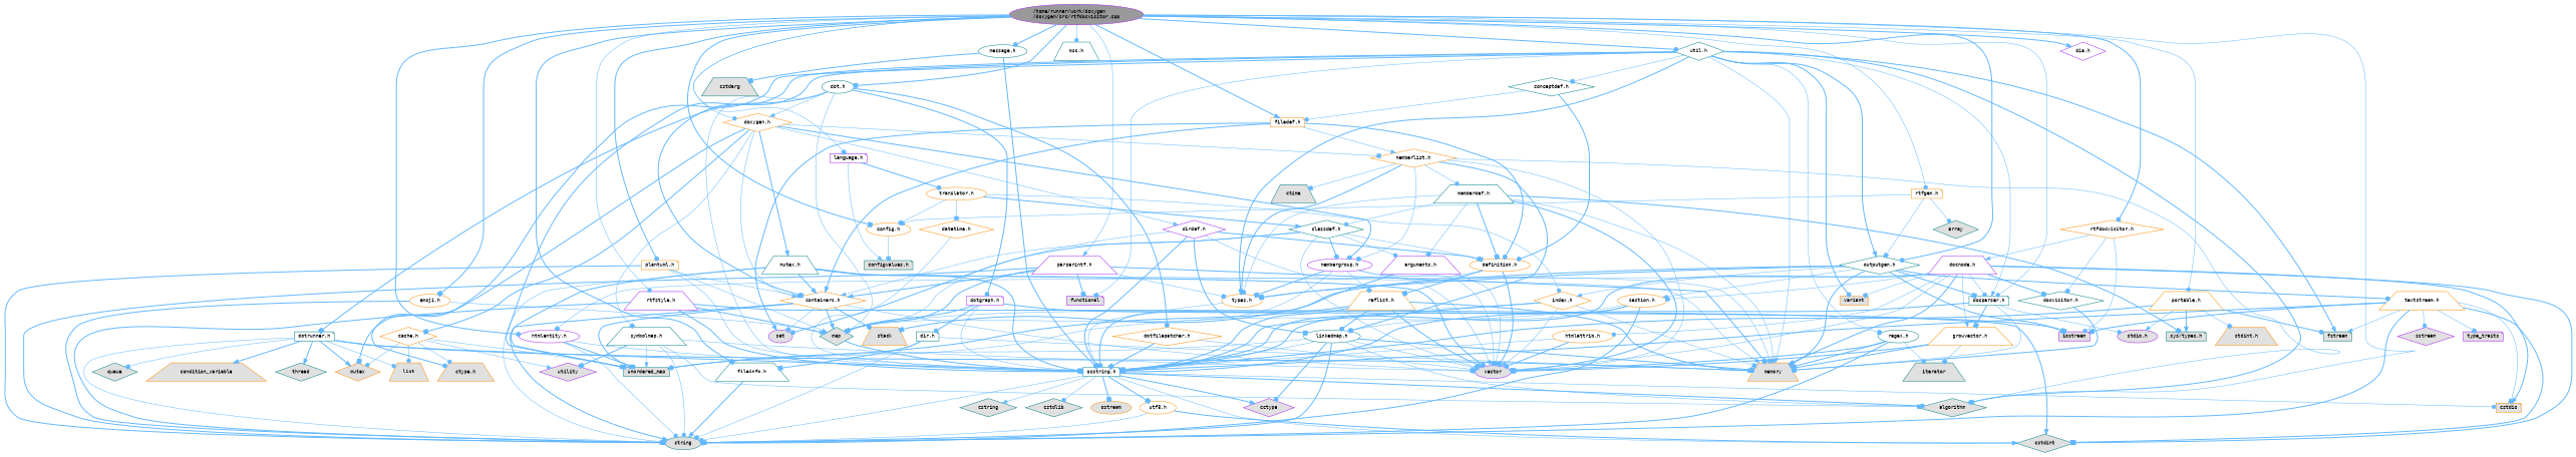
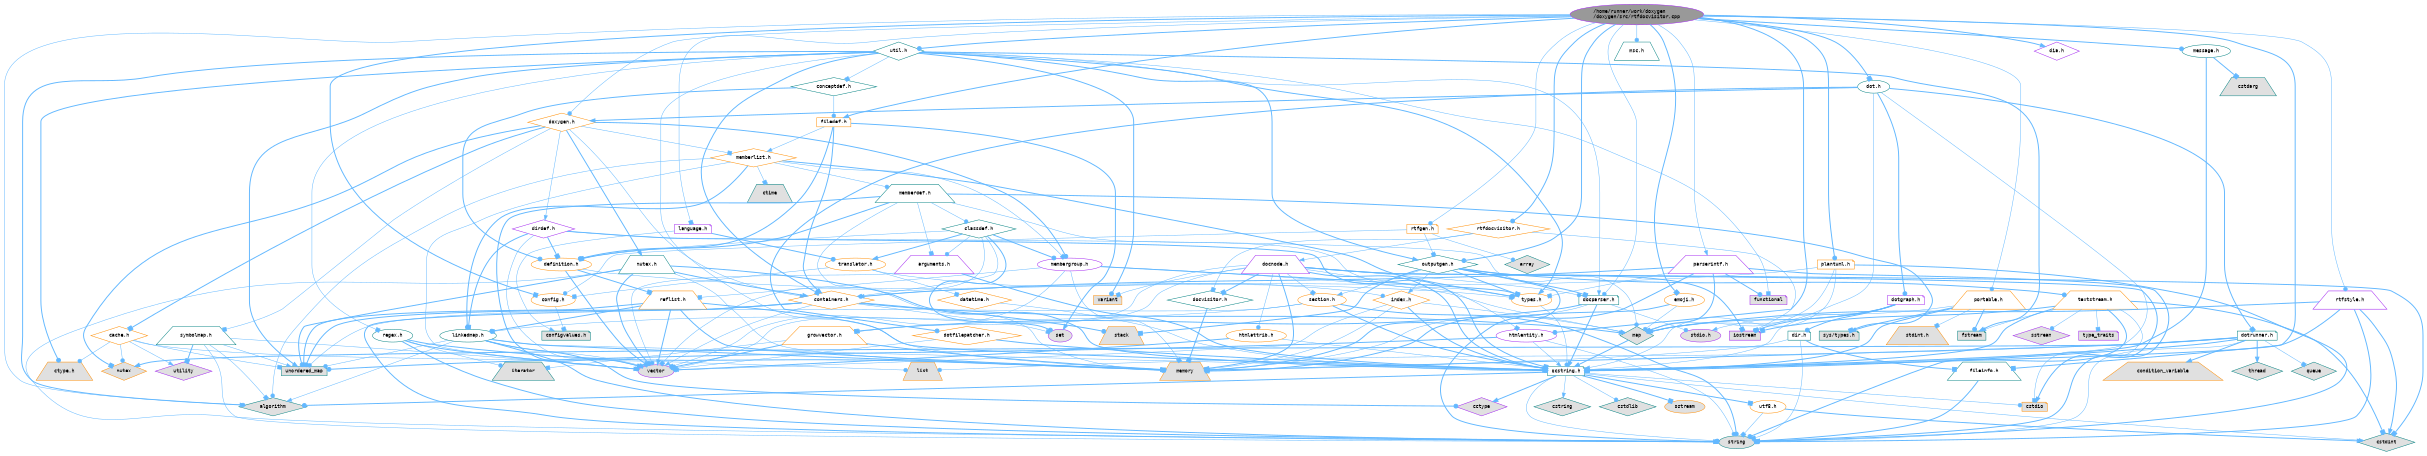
  digraph {
    fontname="DejaVu Sans Mono"
    node [color=teal fillcolor=white fontname="DejaVu Sans Mono" fontsize=10 shape=diamond style=filled]
    edge [arrowhead=dot color=steelblue1 fontname="DejaVu Sans Mono" fontsize=10 labelfontname=Helvetica labelfontsize=10 style=bold]
    n1 [color=purple fillcolor=grey60 fontcolor=black height=0.2 label="/home/runner/work/doxygen\l/doxygen/src/rtfdocvisitor.cpp" shape=ellipse width=0.4]
    n2 [fillcolor="#E0E0E0" height=0.2 label=algorithm width=0.4]
    n3 [color=darkorange height=0.2 label="rtfdocvisitor.h" width=0.4]
    n4 [height=0.2 label="docparser.h" shape=note width=0.4]
    n5 [color=purple height=0.2 label="htmlentity.h" shape=ellipse width=0.4]
    n6 [color=purple height=0.2 label="language.h" shape=note width=0.4]
    n7 [color=darkorange height=0.2 label="config.h" shape=ellipse width=0.4]
    n8 [color=darkorange height=0.2 label="doxygen.h" width=0.4]
    n9 [height=0.2 label="outputgen.h" width=0.4]
    n10 [height=0.2 label="dot.h" shape=ellipse width=0.4]
    n11 [height=0.2 label="fileinfo.h" shape=trapezium width=0.4]
    n12 [height=0.2 label="msc.h" shape=trapezium width=0.4]
    n13 [height=0.2 label="util.h" width=0.4]
    n14 [color=darkorange height=0.2 label="filedef.h" shape=note width=0.4]
    n15 [color=purple height=0.2 label="rtfstyle.h" shape=trapezium width=0.4]
    n16 [color=darkorange height=0.2 label="rtfgen.h" shape=note width=0.4]
    n17 [height=0.2 label="message.h" shape=ellipse width=0.4]
    n18 [color=purple height=0.2 label="parserintf.h" shape=trapezium width=0.4]
    n19 [color=purple height=0.2 label="dia.h" width=0.4]
    n20 [color=darkorange height=0.2 label="emoji.h" shape=ellipse width=0.4]
    n21 [color=darkorange height=0.2 label="plantuml.h" shape=note width=0.4]
    n22 [color=darkorange height=0.2 label="portable.h" shape=trapezium width=0.4]
    n23 [color=purple fillcolor="#E0E0E0" height=0.2 label=iostream shape=note width=0.4]
    n24 [height=0.2 label="docvisitor.h" width=0.4]
    n25 [color=purple height=0.2 label="docnode.h" shape=trapezium width=0.4]
    n26 [color=darkorange fillcolor="#E0E0E0" height=0.2 label=memory shape=trapezium width=0.4]
    n27 [height=0.2 label="qcstring.h" shape=note width=0.4]
    n28 [color=darkorange height=0.2 label="growvector.h" shape=trapezium width=0.4]
    n29 [color=purple fillcolor="#E0E0E0" height=0.2 label="stdio.h" shape=ellipse width=0.4]
    n30 [fillcolor="#E0E0E0" height=0.2 label=string shape=ellipse width=0.4]
    n31 [fillcolor="#E0E0E0" height=0.2 label=unordered_map shape=note width=0.4]
    n32 [color=darkorange height=0.2 label="translator.h" shape=ellipse width=0.4]
    n33 [fillcolor="#E0E0E0" height=0.2 label="configvalues.h" shape=note width=0.4]
    n34 [color=darkorange height=0.2 label="containers.h" width=0.4]
    n35 [color=purple height=0.2 label="membergroup.h" shape=ellipse width=0.4]
    n36 [color=darkorange fillcolor="#E0E0E0" height=0.2 label=mutex width=0.4]
    n37 [color=purple height=0.2 label="dirdef.h" width=0.4]
    n38 [color=darkorange height=0.2 label="memberlist.h" width=0.4]
    n39 [height=0.2 label="mutex.h" shape=trapezium width=0.4]
    n40 [color=darkorange height=0.2 label="cache.h" width=0.4]
    n41 [height=0.2 label="symbolmap.h" shape=trapezium width=0.4]
    n42 [color=darkorange height=0.2 label="section.h" shape=ellipse width=0.4]
    n43 [color=darkorange height=0.2 label="index.h" width=0.4]
    n44 [color=darkorange fillcolor="#E0E0E0" height=0.2 label=stack shape=trapezium width=0.4]
    n45 [color=darkorange height=0.2 label="types.h" shape=ellipse width=0.4]
    n46 [color=darkorange height=0.2 label="textstream.h" shape=trapezium width=0.4]
    n47 [fillcolor="#E0E0E0" height=0.2 label=map width=0.4]
    n48 [color=purple height=0.2 label="dotgraph.h" shape=note width=0.4]
    n49 [color=darkorange height=0.2 label="dotfilepatcher.h" width=0.4]
    n50 [height=0.2 label="dotrunner.h" shape=note width=0.4]
    n51 [color=darkorange fillcolor="#E0E0E0" height=0.2 label=variant shape=note width=0.4]
    n52 [color=darkorange fillcolor="#E0E0E0" height=0.2 label="ctype.h" shape=trapezium width=0.4]
    n53 [fillcolor="#E0E0E0" height=0.2 label=fstream shape=note width=0.4]
    n54 [color=purple fillcolor="#E0E0E0" height=0.2 label=functional shape=note width=0.4]
    n55 [height=0.2 label="regex.h" shape=ellipse width=0.4]
    n56 [height=0.2 label="conceptdef.h" width=0.4]
    n57 [color=purple fillcolor="#E0E0E0" height=0.2 label=set shape=ellipse width=0.4]
    n58 [color=darkorange height=0.2 label="definition.h" shape=ellipse width=0.4]
    n59 [fillcolor="#E0E0E0" height=0.2 label=cstdint width=0.4]
    n60 [fillcolor="#E0E0E0" height=0.2 label=array width=0.4]
    n61 [fillcolor="#E0E0E0" height=0.2 label=cstdarg shape=trapezium width=0.4]
    n62 [fillcolor="#E0E0E0" height=0.2 label="sys/types.h" shape=note width=0.4]
    n63 [color=darkorange fillcolor="#E0E0E0" height=0.2 label="stdint.h" shape=trapezium width=0.4]
    n64 [color=darkorange fillcolor="#E0E0E0" height=0.2 label=cstdio shape=note width=0.4]
    n65 [color=purple fillcolor="#E0E0E0" height=0.2 label=vector shape=ellipse width=0.4]
    n66 [color=darkorange height=0.2 label="htmlattrib.h" shape=ellipse width=0.4]
    n67 [color=purple fillcolor="#E0E0E0" height=0.2 label=cctype width=0.4]
    n68 [fillcolor="#E0E0E0" height=0.2 label=cstring width=0.4]
    n69 [fillcolor="#E0E0E0" height=0.2 label=cstdlib width=0.4]
    n70 [color=darkorange fillcolor="#E0E0E0" height=0.2 label=ostream shape=ellipse width=0.4]
    n71 [color=darkorange height=0.2 label="utf8.h" shape=ellipse width=0.4]
    n72 [fillcolor="#E0E0E0" height=0.2 label=iterator shape=trapezium width=0.4]
    n73 [height=0.2 label="linkedmap.h" shape=ellipse width=0.4]
    n74 [height=0.2 label="classdef.h" width=0.4]
    n75 [color=darkorange height=0.2 label="datetime.h" width=0.4]
    n76 [color=purple height=0.2 label="arguments.h" shape=trapezium width=0.4]
    n77 [color=darkorange height=0.2 label="reflist.h" shape=trapezium width=0.4]
    n78 [fillcolor="#E0E0E0" height=0.2 label=ctime shape=trapezium width=0.4]
    n79 [height=0.2 label="memberdef.h" shape=trapezium width=0.4]
    n80 [color=darkorange fillcolor="#E0E0E0" height=0.2 label=list shape=trapezium width=0.4]
    n81 [color=purple fillcolor="#E0E0E0" height=0.2 label=utility width=0.4]
    n82 [color=purple fillcolor="#E0E0E0" height=0.2 label=sstream width=0.4]
    n83 [color=purple fillcolor="#E0E0E0" height=0.2 label=type_traits shape=note width=0.4]
    n84 [height=0.2 label="dir.h" shape=note width=0.4]
    n85 [fillcolor="#E0E0E0" height=0.2 label=thread width=0.4]
    n86 [fillcolor="#E0E0E0" height=0.2 label=queue width=0.4]
    n87 [color=darkorange fillcolor="#E0E0E0" height=0.2 label=condition_variable shape=trapezium width=0.4]
    n1 -> n2 [style=solid]
    n1 -> n3
    n1 -> n4 [style=solid]
    n1 -> n5
    n1 -> n6 [arrowhead=box style=solid]
    n1 -> n7 [arrowhead=box]
    n1 -> n8 [style=solid]
    n1 -> n9
    n1 -> n10 [arrowhead=box]
    n1 -> n11 [arrowhead=box]
    n1 -> n12 [style=solid]
    n1 -> n13
    n1 -> n14 [arrowhead=normal]
    n1 -> n15 [style=solid]
    n1 -> n16 [style=solid]
    n1 -> n17
    n1 -> n18 [arrowhead=normal style=solid]
    n1 -> n19 [arrowhead=normal]
    n1 -> n20 [arrowhead=box]
    n1 -> n21
    n1 -> n22 [style=solid]
    n3 -> n23 [style=solid]
    n3 -> n24 [arrowhead=box style=solid]
    n3 -> n25 [arrowhead=normal style=solid]
    n4 -> n26 [arrowhead=box style=solid]
    n4 -> n27 [arrowhead=normal]
    n4 -> n28 [arrowhead=box]
    n4 -> n29 [style=solid]
    n5 -> n27 [arrowhead=normal style=solid]
    n5 -> n30 [style=solid]
    n5 -> n31
    n6 -> n32
    n6 -> n33 [arrowhead=normal style=solid]
    n7 -> n33 [arrowhead=box style=solid]
    n8 -> n34 [arrowhead=normal style=solid]
    n8 -> n35
    n8 -> n36 [arrowhead=box]
    n8 -> n37 [arrowhead=normal style=solid]
    n8 -> n38 [arrowhead=box style=solid]
    n8 -> n39 [arrowhead=normal]
    n8 -> n40 [arrowhead=box]
    n8 -> n41 [arrowhead=box style=solid]
    n9 -> n4 [arrowhead=box]
    n9 -> n23 [arrowhead=box]
    n9 -> n26
    n9 -> n42 [arrowhead=normal style=solid]
    n9 -> n43 [arrowhead=normal style=solid]
    n9 -> n44 [arrowhead=box]
    n9 -> n45 [arrowhead=box]
    n9 -> n46
-   n10 -> n8 [arrowhead=normal style=solid]
+   n10 -> n8 [arrowhead=normal]
    n10 -> n27 [arrowhead=normal style=solid]
    n10 -> n47 [arrowhead=normal style=solid]
    n10 -> n48
    n10 -> n49
    n10 -> n50 [arrowhead=box]
    n11 -> n30 [arrowhead=normal]
    n13 -> n2 [arrowhead=normal]
    n13 -> n4 [arrowhead=normal style=solid]
    n13 -> n9 [arrowhead=normal]
    n13 -> n26 [arrowhead=normal style=solid]
    n13 -> n31 [arrowhead=normal]
    n13 -> n34 [arrowhead=box]
    n13 -> n45 [arrowhead=normal]
    n13 -> n51
    n13 -> n52
    n13 -> n53 [arrowhead=normal]
    n13 -> n54 [arrowhead=box style=solid]
    n13 -> n55 [arrowhead=box style=solid]
    n13 -> n56 [arrowhead=box style=solid]
    n14 -> n34 [arrowhead=normal]
    n14 -> n38 [arrowhead=normal style=solid]
    n14 -> n57 [arrowhead=normal]
    n14 -> n58
    n15 -> n27
    n15 -> n30 [arrowhead=box]
    n15 -> n47 [arrowhead=normal]
    n15 -> n59 [arrowhead=normal]
    n16 -> n7 [style=solid]
    n16 -> n9 [arrowhead=box style=solid]
    n16 -> n60 [style=solid]
    n17 -> n27
    n17 -> n61 [arrowhead=box]
    n18 -> n26 [arrowhead=box]
    n18 -> n30 [arrowhead=normal]
    n18 -> n34 [arrowhead=normal]
    n18 -> n45 [arrowhead=box style=solid]
    n18 -> n47 [arrowhead=box]
-   n18 -> n54 [arrowhead=box]
+   n18 -> n54
    n20 -> n30
    n20 -> n47 [style=solid]
    n21 -> n27 [arrowhead=normal style=solid]
    n21 -> n30 [arrowhead=normal]
    n21 -> n34 [style=solid]
    n21 -> n47 [arrowhead=normal style=solid]
    n22 -> n27 [arrowhead=normal]
    n22 -> n29 [arrowhead=normal style=solid]
    n22 -> n53
    n22 -> n62 [arrowhead=normal]
    n22 -> n63 [arrowhead=box style=solid]
    n24 -> n26 [arrowhead=box]
    n25 -> n4 [style=solid]
    n25 -> n5 [arrowhead=box style=solid]
    n25 -> n24 [arrowhead=box]
    n25 -> n26 [arrowhead=normal]
    n25 -> n27
    n25 -> n28 [arrowhead=normal style=solid]
    n25 -> n42 [arrowhead=box style=solid]
    n25 -> n51 [arrowhead=box style=solid]
    n25 -> n59 [arrowhead=box]
    n25 -> n64 [arrowhead=normal]
    n25 -> n65 [arrowhead=box style=solid]
    n25 -> n66 [style=solid]
    n27 -> n2
    n27 -> n30 [style=solid]
    n27 -> n59 [arrowhead=normal style=solid]
    n27 -> n64 [style=solid]
    n27 -> n67 [arrowhead=normal]
    n27 -> n68 [arrowhead=normal style=solid]
    n27 -> n69 [style=solid]
    n27 -> n70 [arrowhead=box]
    n27 -> n71 [arrowhead=box]
    n28 -> n26 [arrowhead=normal]
    n28 -> n65 [arrowhead=box]
    n28 -> n72 [arrowhead=box style=solid]
    n32 -> n7 [arrowhead=box style=solid]
    n32 -> n43 [style=solid]
-   n32 -> n74 [arrowhead=normal]
+   n74 -> n32 [arrowhead=normal]
    n32 -> n75 [arrowhead=box style=solid]
    n34 -> n30 [arrowhead=normal]
    n34 -> n31
    n34 -> n44
    n34 -> n47 [arrowhead=normal]
    n34 -> n57 [arrowhead=box style=solid]
    n34 -> n65 [arrowhead=normal style=solid]
    n35 -> n26 [arrowhead=box style=solid]
    n35 -> n45 [arrowhead=box]
    n35 -> n47 [arrowhead=normal style=solid]
    n35 -> n65 [arrowhead=box style=solid]
    n35 -> n77 [arrowhead=box style=solid]
    n37 -> n27 [arrowhead=box]
    n37 -> n47 [style=solid]
    n37 -> n58 [arrowhead=box]
    n37 -> n65 [arrowhead=normal style=solid]
    n37 -> n73 [arrowhead=box]
    n38 -> n2 [style=solid]
    n38 -> n35 [arrowhead=box style=solid]
    n38 -> n45
    n38 -> n65 [style=solid]
    n38 -> n73
    n38 -> n78 [arrowhead=box style=solid]
    n38 -> n79 [style=solid]
    n39 -> n26 [arrowhead=normal style=solid]
    n39 -> n27 [arrowhead=normal]
    n39 -> n30 [arrowhead=box style=solid]
    n39 -> n31
    n39 -> n34 [arrowhead=normal]
    n39 -> n65
    n40 -> n31 [arrowhead=box style=solid]
    n40 -> n36 [style=solid]
    n40 -> n52 [style=solid]
    n40 -> n80 [style=solid]
    n40 -> n81 [arrowhead=normal style=solid]
    n41 -> n2 [arrowhead=box style=solid]
    n41 -> n30 [style=solid]
    n41 -> n31 [arrowhead=normal style=solid]
    n41 -> n65 [arrowhead=box style=solid]
    n41 -> n81 [arrowhead=box]
    n42 -> n27 [arrowhead=normal]
    n42 -> n30
    n42 -> n31 [style=solid]
    n42 -> n73 [arrowhead=box style=solid]
    n43 -> n26 [arrowhead=box style=solid]
    n43 -> n27
    n43 -> n47 [arrowhead=normal style=solid]
    n43 -> n65 [arrowhead=normal style=solid]
    n45 -> n27 [style=solid]
    n46 -> n23 [arrowhead=box]
    n46 -> n27 [arrowhead=box]
    n46 -> n30
    n46 -> n53 [arrowhead=normal style=solid]
    n46 -> n59 [arrowhead=box]
    n46 -> n64 [arrowhead=box style=solid]
    n46 -> n82 [style=solid]
    n46 -> n83 [arrowhead=box style=solid]
    n47 -> n27 [arrowhead=normal]
    n48 -> n23 [arrowhead=box]
    n48 -> n27 [arrowhead=box style=solid]
    n48 -> n47
    n48 -> n84
    n49 -> n27 [arrowhead=box]
    n49 -> n65 [arrowhead=normal style=solid]
    n50 -> n26 [arrowhead=normal]
    n50 -> n27 [arrowhead=box]
    n50 -> n30 [arrowhead=box style=solid]
    n50 -> n36 [arrowhead=normal]
    n50 -> n80 [style=solid]
    n50 -> n85 [arrowhead=normal]
    n50 -> n86 [arrowhead=box style=solid]
    n50 -> n87 [arrowhead=normal]
    n55 -> n26 [arrowhead=normal]
    n55 -> n30 [arrowhead=normal]
    n55 -> n65 [arrowhead=normal]
    n55 -> n72 [style=solid]
    n56 -> n14 [style=solid]
    n56 -> n58
    n58 -> n45 [arrowhead=box style=solid]
    n58 -> n65 [arrowhead=box]
    n58 -> n77 [arrowhead=box]
    n66 -> n27 [style=solid]
    n66 -> n65
    n71 -> n30 [arrowhead=box style=solid]
    n71 -> n59 [arrowhead=normal]
    n73 -> n2 [arrowhead=normal style=solid]
    n73 -> n26 [arrowhead=box]
    n73 -> n27 [arrowhead=box style=solid]
    n73 -> n30 [arrowhead=normal]
    n73 -> n31 [style=solid]
    n73 -> n65 [arrowhead=box style=solid]
    n73 -> n67
    n74 -> n34 [arrowhead=normal style=solid]
    n74 -> n35
    n74 -> n57
    n74 -> n58 [arrowhead=normal style=solid]
    n74 -> n65 [arrowhead=box style=solid]
    n74 -> n76 [style=solid]
    n75 -> n27 [style=solid]
    n76 -> n27
    n76 -> n65 [style=solid]
    n77 -> n26 [arrowhead=normal]
    n77 -> n27
    n77 -> n31
    n77 -> n65 [arrowhead=normal]
    n77 -> n73
    n79 -> n26 [style=solid]
    n79 -> n45 [arrowhead=box style=solid]
    n79 -> n58 [arrowhead=box]
    n79 -> n62 [arrowhead=box]
    n79 -> n65 [arrowhead=normal]
    n79 -> n74 [style=solid]
    n79 -> n76 [arrowhead=box style=solid]
    n84 -> n11 [arrowhead=box]
    n84 -> n26 [style=solid]
    n84 -> n30 [arrowhead=box style=solid]
  }
